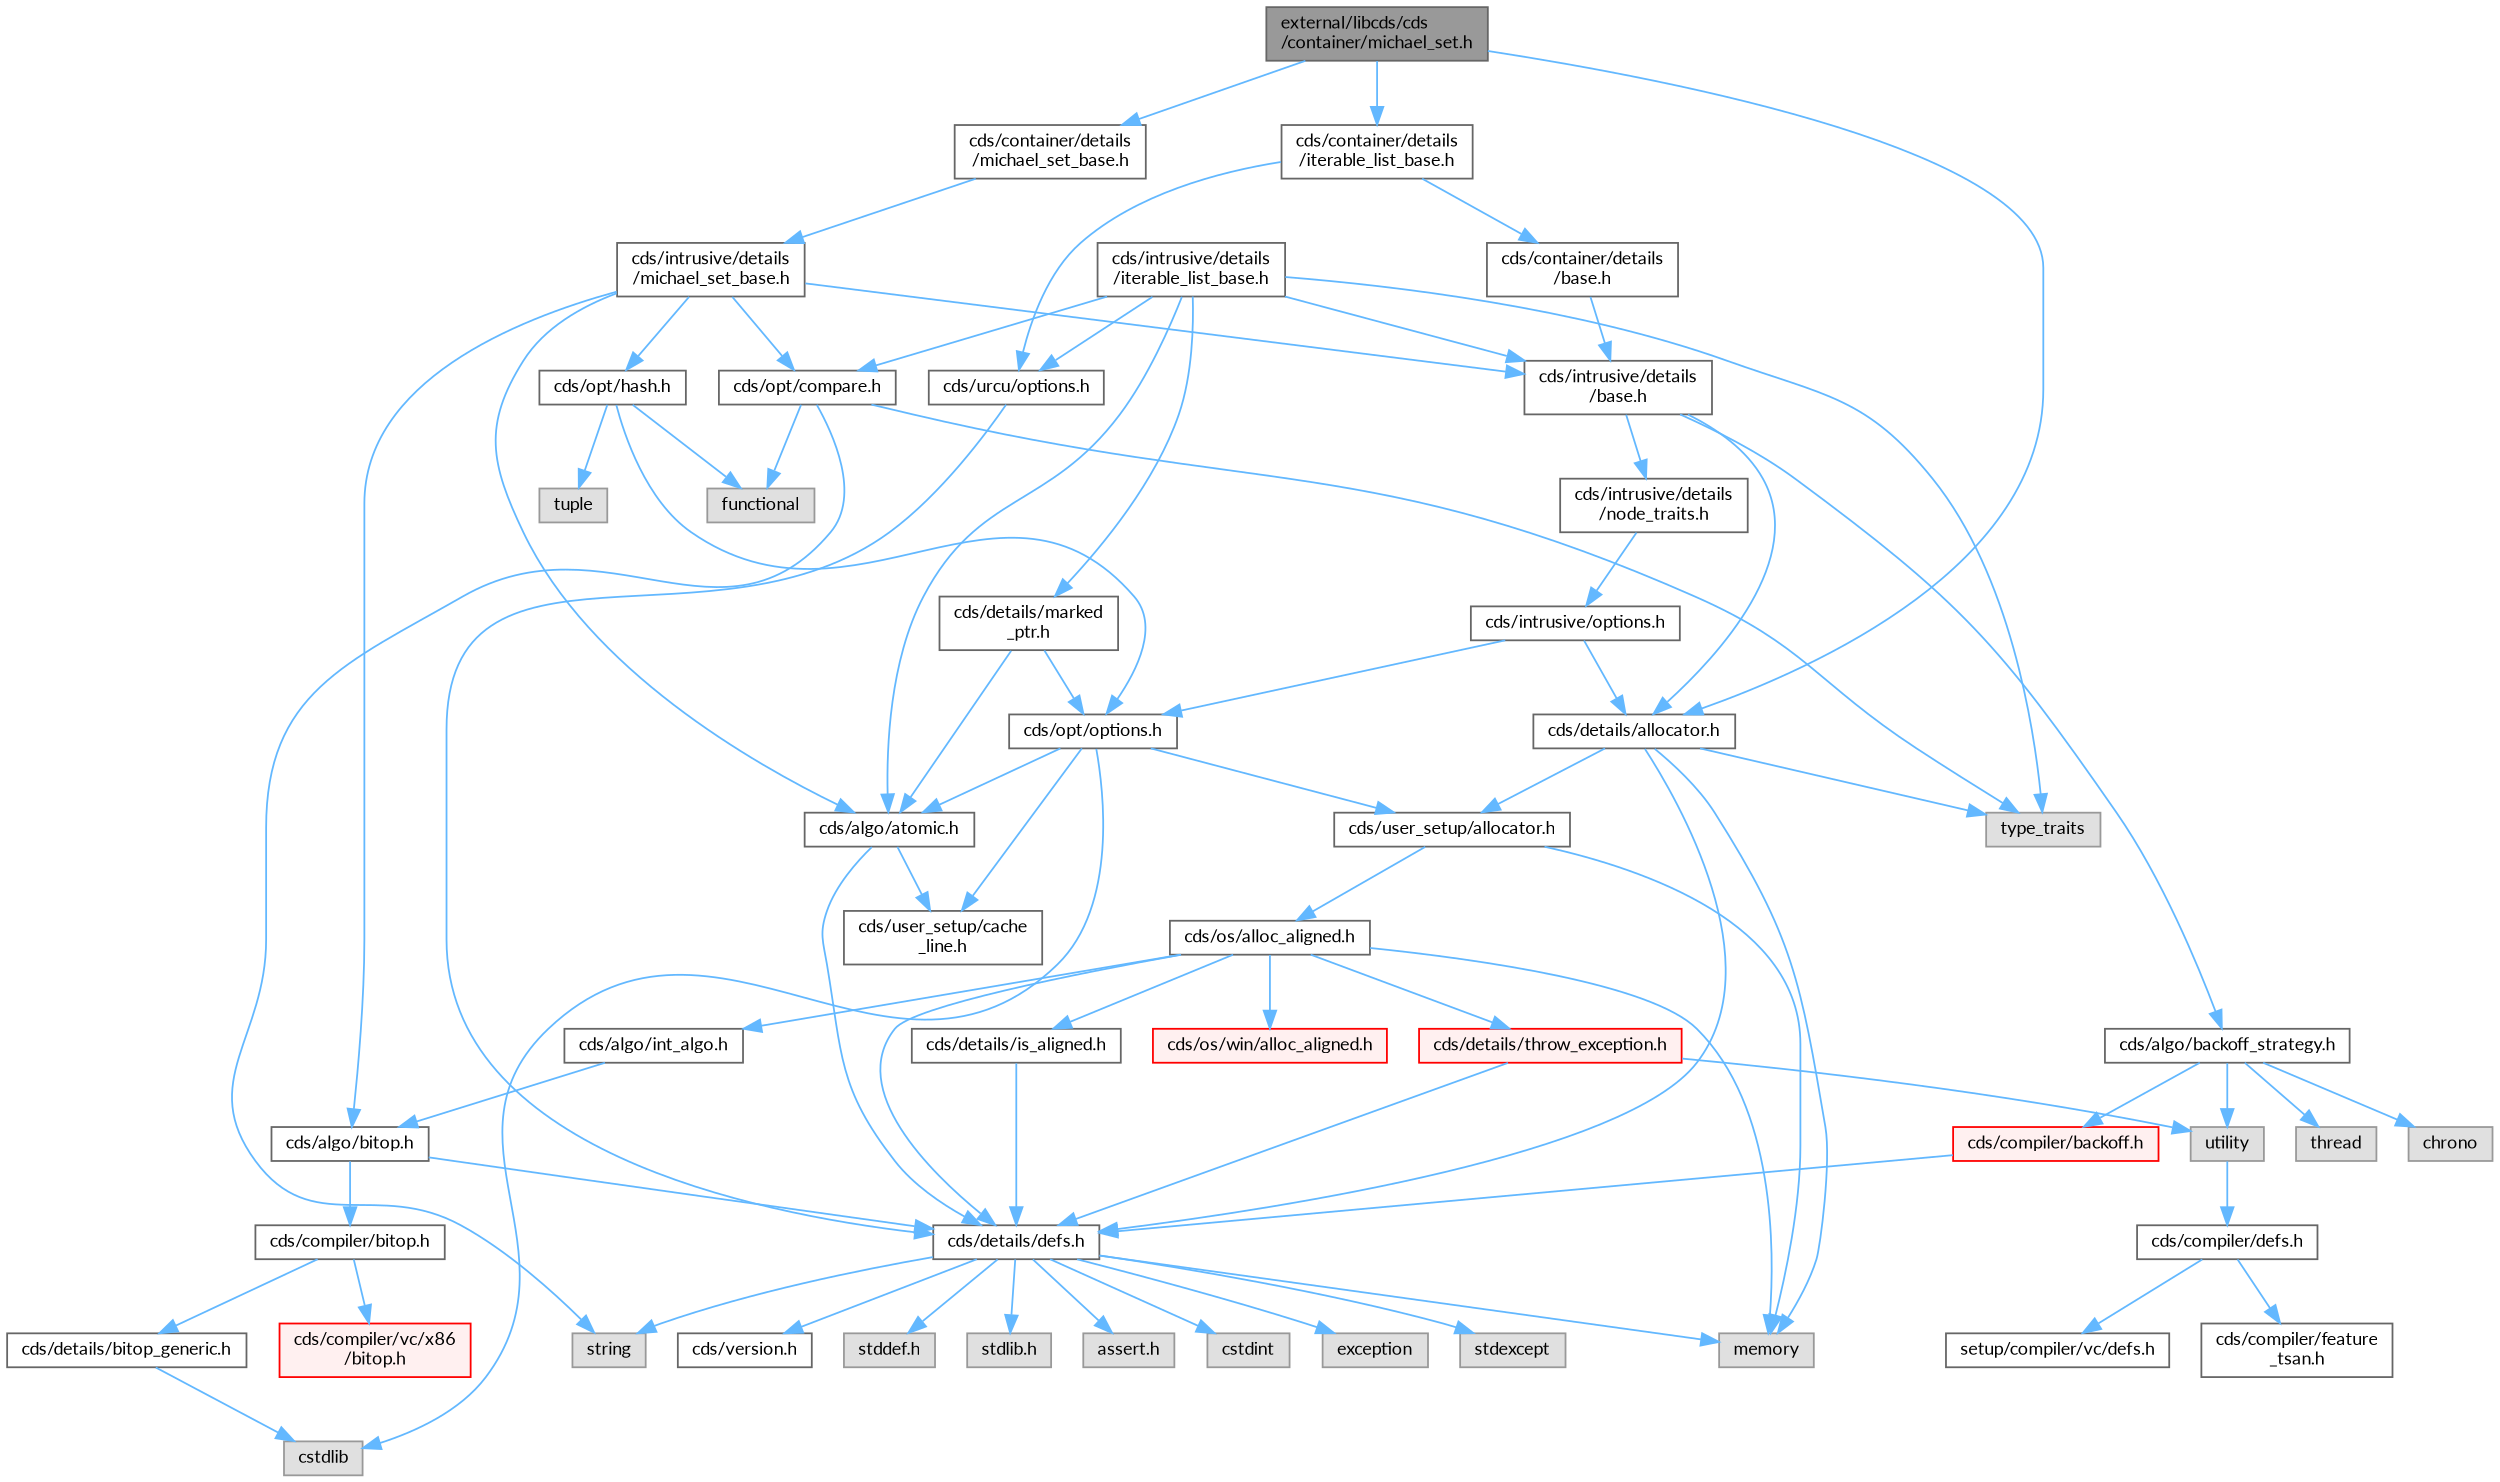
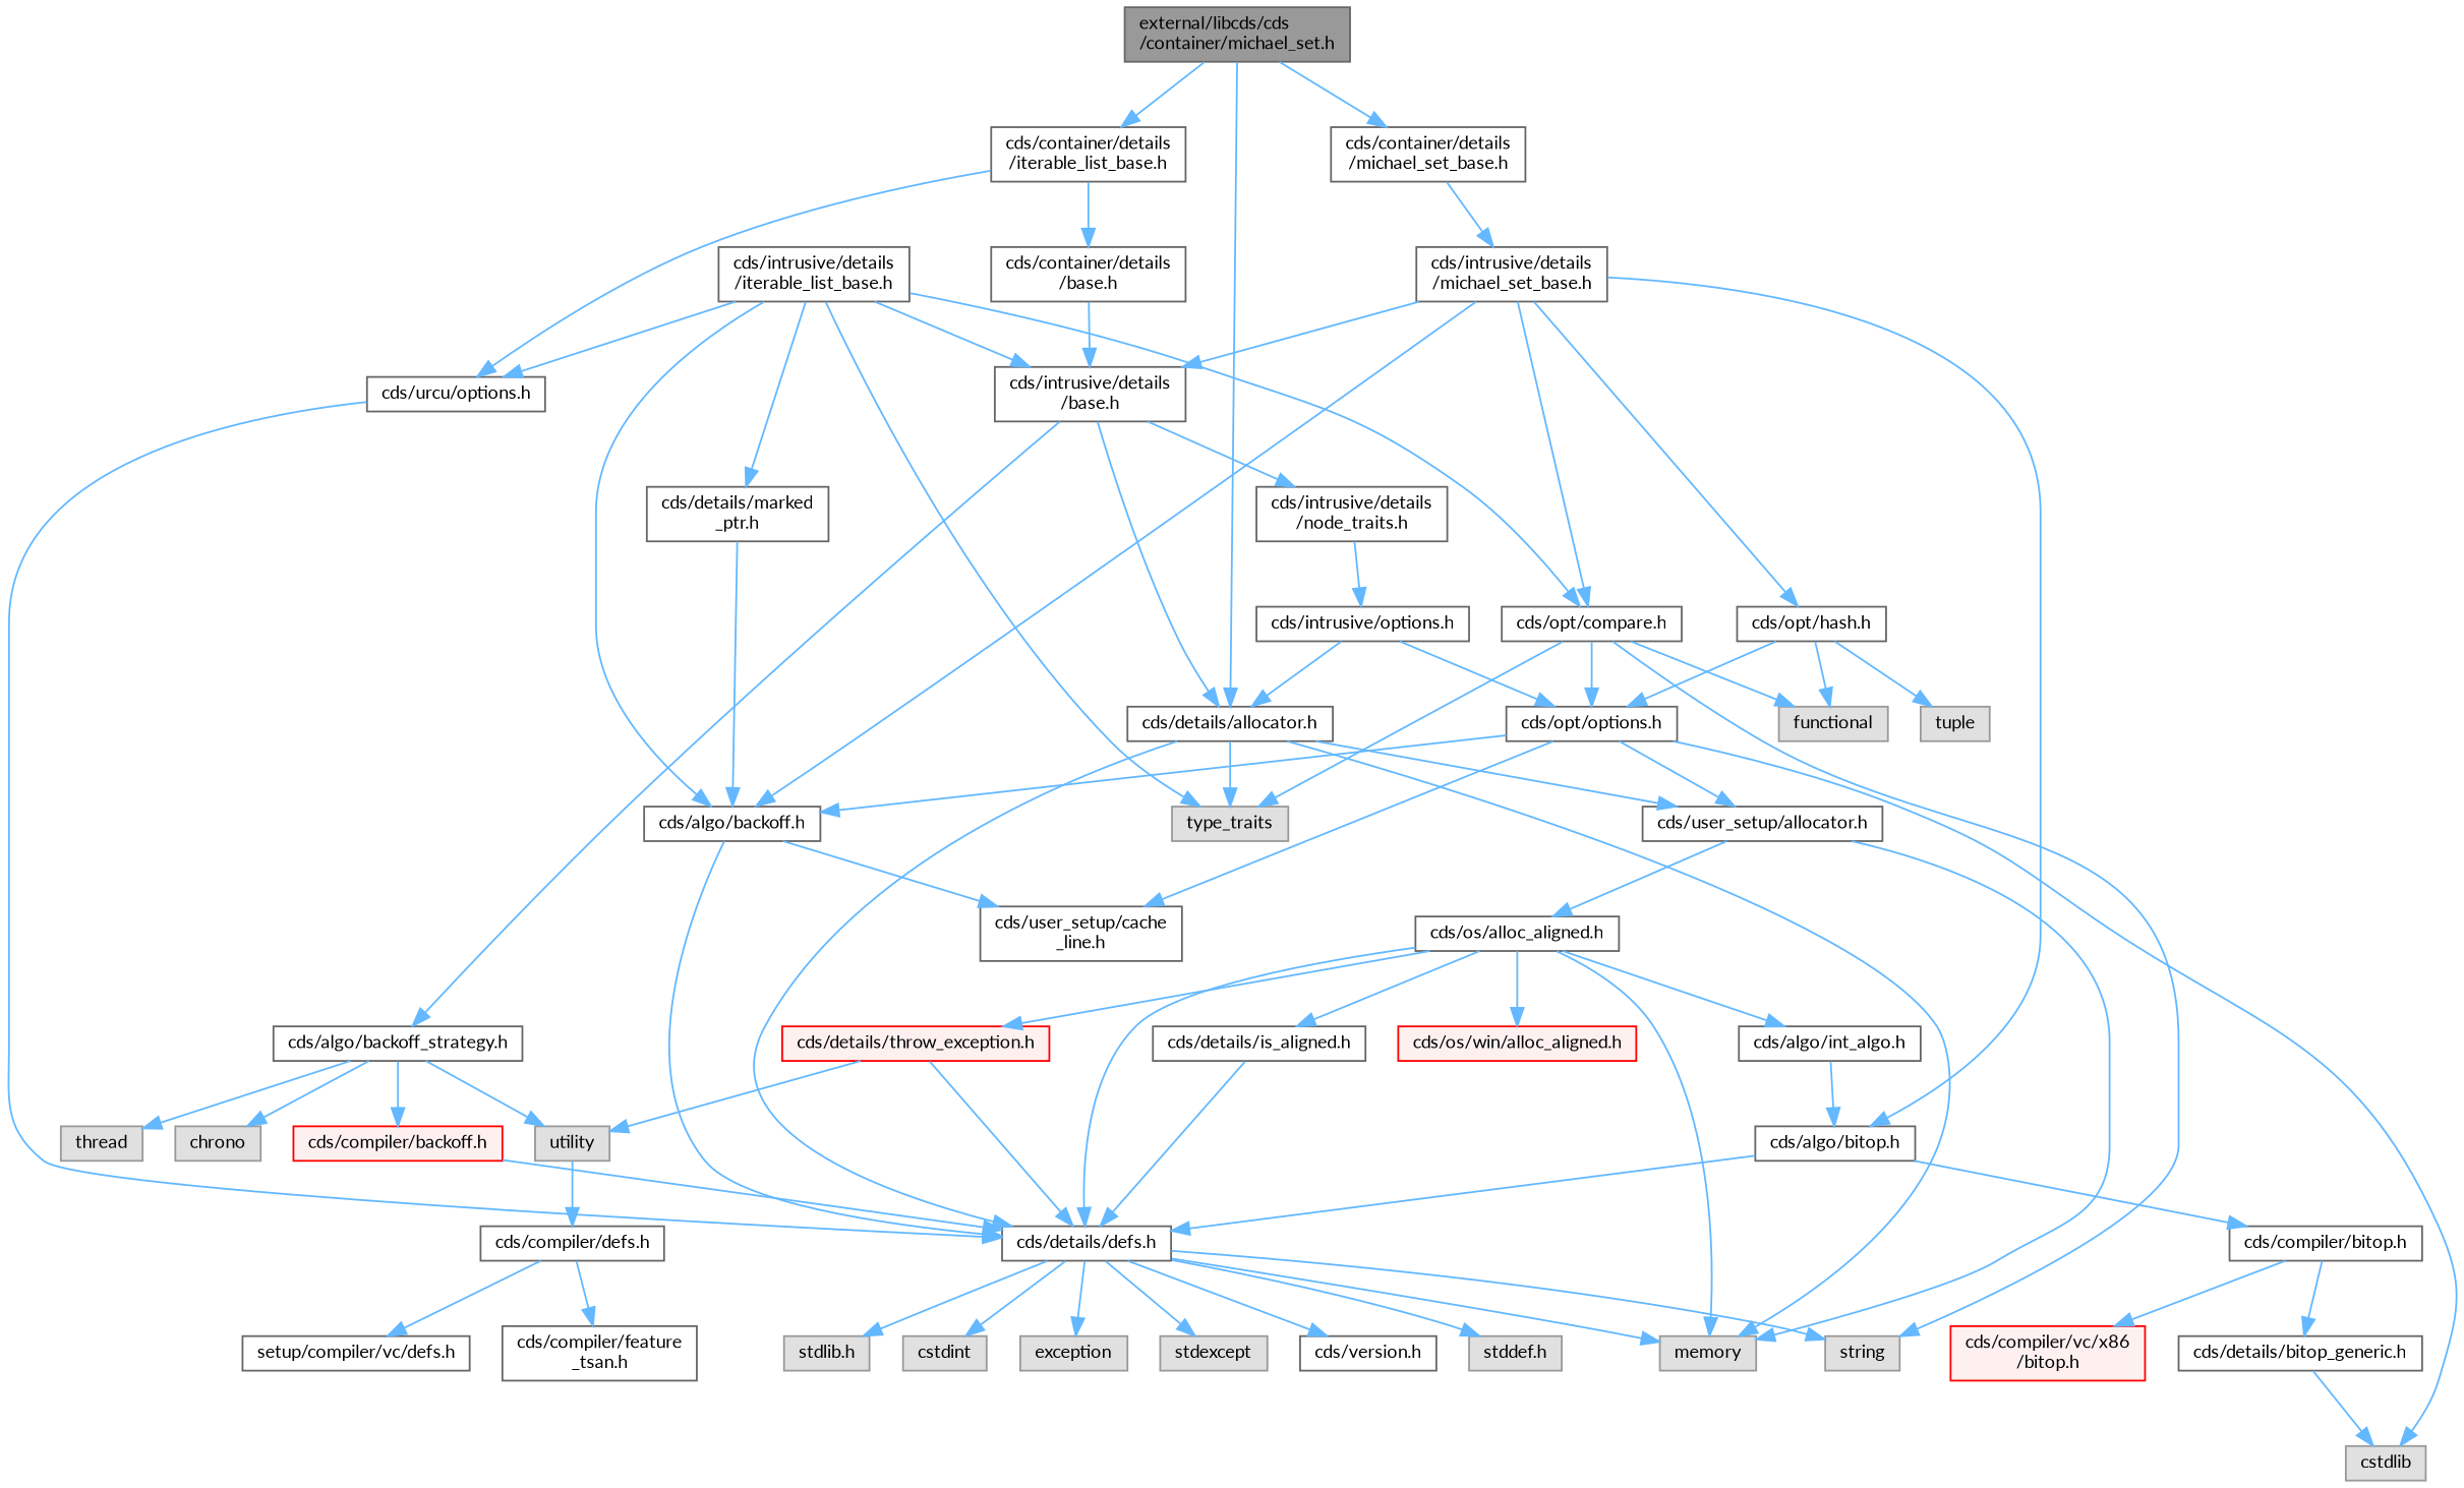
  digraph {
    fontname=Lato
    node [color=grey40 fillcolor=white fontname=Lato fontsize=10 shape=box style=filled]
    edge [color=steelblue1 fontname=Lato fontsize=10 labelfontname=Helvetica labelfontsize=10 style=solid]
    n1 [color=gray40 fillcolor=grey60 fontcolor=black height=0.2 label="external/libcds/cds\l/container/michael_set.h" width=0.4]
    n2 [height=0.2 label="cds/container/details\l/michael_set_base.h" width=0.4]
    n3 [height=0.2 label="cds/details/allocator.h" width=0.4]
    n4 [height=0.2 label="cds/container/details\l/iterable_list_base.h" width=0.4]
    n5 [height=0.2 label="cds/intrusive/details\l/michael_set_base.h" width=0.4]
    n6 [height=0.2 label="cds/user_setup/allocator.h" width=0.4]
    n7 [height=0.2 label="cds/details/defs.h" width=0.4]
    n8 [color=grey60 fillcolor="#E0E0E0" height=0.2 label=memory width=0.4]
    n9 [color=grey60 fillcolor="#E0E0E0" height=0.2 label=type_traits width=0.4]
    n10 [height=0.2 label="cds/container/details\l/base.h" width=0.4]
    n11 [height=0.2 label="cds/urcu/options.h" width=0.4]
    n12 [height=0.2 label="cds/intrusive/details\l/base.h" width=0.4]
    n13 [height=0.2 label="cds/algo/bitop.h" width=0.4]
-   n14 [height=0.2 label="cds/algo/atomic.h" width=0.4]
+   n14 [height=0.2 label="cds/algo/backoff.h" width=0.4]
    n15 [height=0.2 label="cds/opt/compare.h" width=0.4]
    n16 [height=0.2 label="cds/opt/hash.h" width=0.4]
    n17 [height=0.2 label="cds/intrusive/details\l/node_traits.h" width=0.4]
    n18 [height=0.2 label="cds/algo/backoff_strategy.h" width=0.4]
    n19 [height=0.2 label="cds/compiler/bitop.h" width=0.4]
    n20 [height=0.2 label="cds/user_setup/cache\l_line.h" width=0.4]
    n21 [height=0.2 label="cds/opt/options.h" width=0.4]
    n22 [color=grey60 fillcolor="#E0E0E0" height=0.2 label=string width=0.4]
    n23 [color=grey60 fillcolor="#E0E0E0" height=0.2 label=functional width=0.4]
    n24 [color=grey60 fillcolor="#E0E0E0" height=0.2 label=tuple width=0.4]
    n25 [height=0.2 label="cds/intrusive/options.h" width=0.4]
    n26 [color=grey60 fillcolor="#E0E0E0" height=0.2 label=utility width=0.4]
    n27 [color=grey60 fillcolor="#E0E0E0" height=0.2 label=thread width=0.4]
    n28 [color=grey60 fillcolor="#E0E0E0" height=0.2 label=chrono width=0.4]
    n29 [color=red fillcolor="#FFF0F0" height=0.2 label="cds/compiler/backoff.h" width=0.4]
    n30 [color=grey60 fillcolor="#E0E0E0" height=0.2 label=cstdlib width=0.4]
    n31 [height=0.2 label="cds/os/alloc_aligned.h" width=0.4]
    n32 [color=grey60 fillcolor="#E0E0E0" height=0.2 label="stddef.h" width=0.4]
    n33 [color=grey60 fillcolor="#E0E0E0" height=0.2 label="stdlib.h" width=0.4]
-   n34 [color=grey60 fillcolor="#E0E0E0" height=0.2 label="assert.h" width=0.4]
    n35 [color=grey60 fillcolor="#E0E0E0" height=0.2 label=cstdint width=0.4]
    n36 [color=grey60 fillcolor="#E0E0E0" height=0.2 label=exception width=0.4]
    n37 [color=grey60 fillcolor="#E0E0E0" height=0.2 label=stdexcept width=0.4]
    n38 [height=0.2 label="cds/version.h" width=0.4]
    n39 [height=0.2 label="cds/compiler/defs.h" width=0.4]
    n40 [height=0.2 label="setup/compiler/vc/defs.h" width=0.4]
    n41 [height=0.2 label="cds/compiler/feature\l_tsan.h" width=0.4]
    n42 [color=red fillcolor="#FFF0F0" height=0.2 label="cds/os/win/alloc_aligned.h" width=0.4]
    n43 [height=0.2 label="cds/details/is_aligned.h" width=0.4]
    n44 [height=0.2 label="cds/algo/int_algo.h" width=0.4]
    n45 [color=red fillcolor="#FFF0F0" height=0.2 label="cds/details/throw_exception.h" width=0.4]
    n46 [color=red fillcolor="#FFF0F0" height=0.2 label="cds/compiler/vc/x86\l/bitop.h" width=0.4]
    n47 [height=0.2 label="cds/details/bitop_generic.h" width=0.4]
    n48 [height=0.2 label="cds/intrusive/details\l/iterable_list_base.h" width=0.4]
    n49 [height=0.2 label="cds/details/marked\l_ptr.h" width=0.4]
    n1 -> n2
    n1 -> n3
    n1 -> n4
    n2 -> n5
    n3 -> n6
    n3 -> n7
    n3 -> n8
    n3 -> n9
    n4 -> n10
    n4 -> n11
    n5 -> n12
    n5 -> n13
    n5 -> n14
    n5 -> n15
    n5 -> n16
    n6 -> n8
    n6 -> n31
    n7 -> n8
    n7 -> n22
    n7 -> n32
    n7 -> n33
-   n7 -> n34
    n7 -> n35
    n7 -> n36
    n7 -> n37
    n7 -> n38
    n10 -> n12
    n11 -> n7
    n12 -> n3
    n12 -> n17
    n12 -> n18
    n13 -> n7
    n13 -> n19
    n14 -> n7
    n14 -> n20
    n15 -> n9
-   n49 -> n21
+   n15 -> n21
    n15 -> n22
    n15 -> n23
    n16 -> n21
    n16 -> n23
    n16 -> n24
    n17 -> n25
    n18 -> n26
    n18 -> n27
    n18 -> n28
    n18 -> n29
    n19 -> n46
    n19 -> n47
    n21 -> n6
    n21 -> n14
    n21 -> n20
    n21 -> n30
    n25 -> n3
    n25 -> n21
    n26 -> n39
    n29 -> n7
    n31 -> n7
    n31 -> n8
    n31 -> n42
    n31 -> n43
    n31 -> n44
    n31 -> n45
    n39 -> n40
    n39 -> n41
    n43 -> n7
    n44 -> n13
    n45 -> n7
    n45 -> n26
    n47 -> n30
    n48 -> n9
    n48 -> n11
    n48 -> n12
    n48 -> n14
    n48 -> n15
    n48 -> n49
    n49 -> n14
  }
